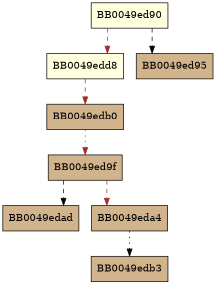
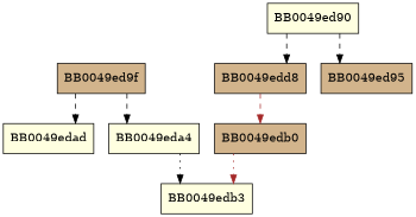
  digraph {
    splines=ortho
    node [fillcolor=tan shape=box style=filled]
    edge [color=black style=dashed]
-   BB0049edd8 [fillcolor=lightyellow]
+   BB0049edd8
    BB0049ed90 [fillcolor=lightyellow]
    BB0049ed95
    BB0049edb0
-   BB0049edb3
+   BB0049edb3 [fillcolor=lightyellow]
    BB0049ed9f
-   BB0049edad
-   BB0049eda4
+   BB0049edad [fillcolor=lightyellow]
+   BB0049eda4 [fillcolor=lightyellow]
    BB0049edd8 -> BB0049edb0 [color=brown]
-   BB0049ed90 -> BB0049edd8 [color=brown]
+   BB0049ed90 -> BB0049edd8
    BB0049ed90 -> BB0049ed95
-   BB0049edb0 -> BB0049ed9f [color=brown style=dotted]
+   BB0049edb0 -> BB0049edb3 [color=brown style=dotted]
    BB0049ed9f -> BB0049edad
-   BB0049ed9f -> BB0049eda4 [color=brown]
+   BB0049ed9f -> BB0049eda4
    BB0049eda4 -> BB0049edb3 [style=dotted]
  }
